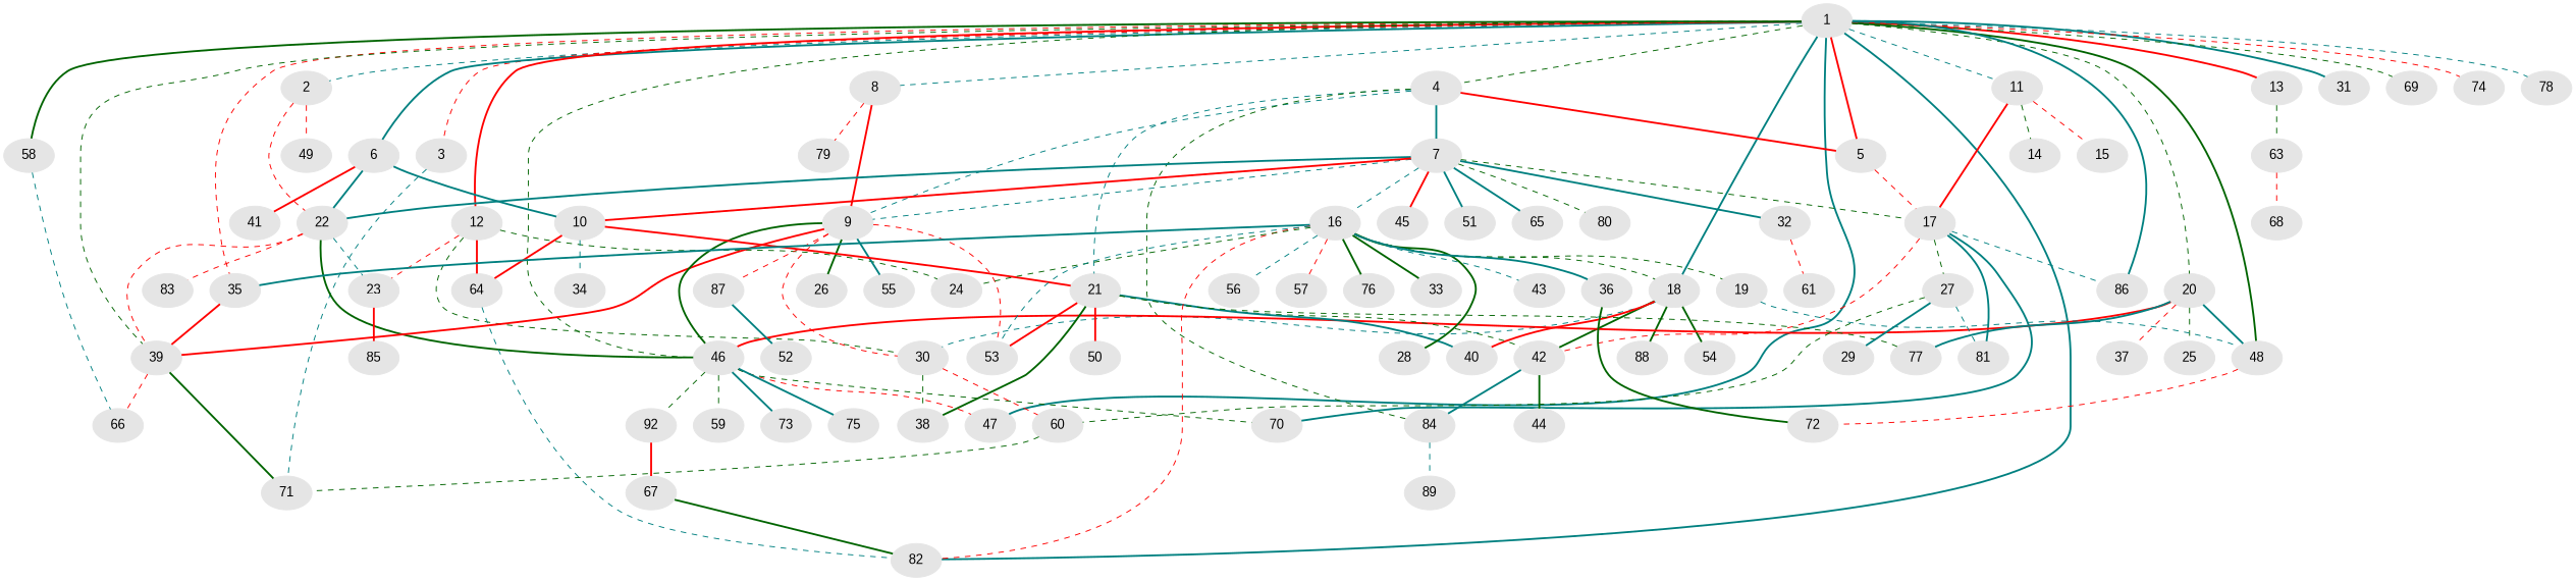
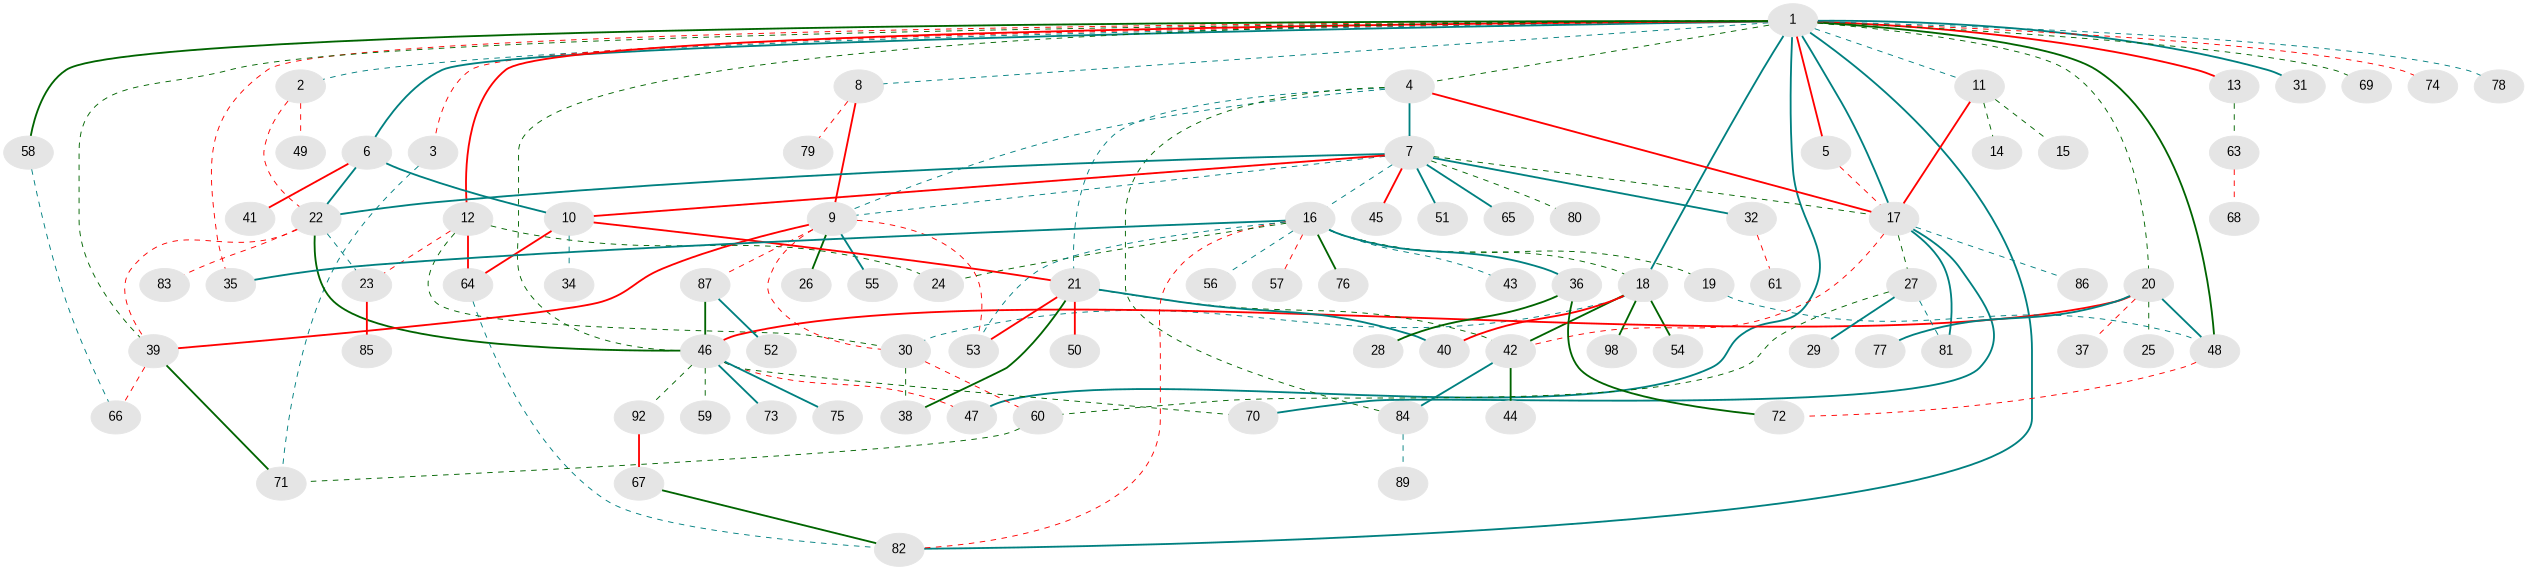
  graph {
    fontname="Liberation Sans"
    node [color=gray90 fontname="Liberation Sans" style=filled]
    edge [color=teal fontname="Liberation Sans" style=dashed]
    1
    2
    3
    4
    5
    6
    8
    11
    12
    13
    17
    18
    20
    31
    35
    39
    47
    48
    58
    69
    74
    78
    82
    46
    22
    49
    71
    7
    9
    21
    84
    41
    10
    79
    14
    15
    30
    64
    23
    24
    63
    27
    42
    70
    81
    86
    40
    54
-   88
+   88 [label=98]
    25
    37
    77
    66
    72
    83
    16
    32
    45
    51
    65
    80
    26
    53
    55
    87
    38
    50
    89
    34
    19
    28
-   33
    36
    43
    56
    57
    76
    61
    60
    59
    n81 [label=92]
    73
    75
    52
    85
    68
    29
    44
    67
    1 -- 2
    1 -- 3 [color=red]
    1 -- 4 [color=darkgreen]
    1 -- 5 [color=red style=bold]
    1 -- 6 [style=bold]
    1 -- 8
    1 -- 11
    1 -- 12 [color=red style=bold]
    1 -- 13 [color=red style=bold]
-   1 -- 86 [style=bold]
+   1 -- 17 [style=bold]
    1 -- 18 [style=bold]
    1 -- 20 [color=darkgreen]
    1 -- 31 [style=bold]
    1 -- 35 [color=red]
    1 -- 39 [color=darkgreen]
    1 -- 47 [style=bold]
    1 -- 48 [color=darkgreen style=bold]
    1 -- 58 [color=darkgreen style=bold]
    1 -- 69 [color=darkgreen]
    1 -- 74 [color=red]
    1 -- 78
    1 -- 82 [style=bold]
    1 -- 46 [color=darkgreen]
    2 -- 22 [color=red]
    2 -- 49 [color=red]
    3 -- 71
-   4 -- 5 [color=red style=bold]
+   4 -- 17 [color=red style=bold]
    4 -- 7 [style=bold]
    4 -- 9
    4 -- 21
    4 -- 84 [color=darkgreen]
    5 -- 17 [color=red]
    6 -- 22 [style=bold]
    6 -- 41 [color=red style=bold]
    6 -- 10 [style=bold]
    8 -- 9 [color=red style=bold]
    8 -- 79 [color=red]
    11 -- 17 [color=red style=bold]
    11 -- 14 [color=darkgreen]
-   11 -- 15 [color=red]
+   11 -- 15 [color=darkgreen]
    12 -- 30 [color=darkgreen]
    12 -- 64 [color=red style=bold]
    12 -- 23 [color=red]
    12 -- 24 [color=darkgreen]
    13 -- 63 [color=darkgreen]
    17 -- 27 [color=darkgreen]
    17 -- 42 [color=red]
    17 -- 70 [style=bold]
    17 -- 81 [style=bold]
    17 -- 86
    18 -- 30
    18 -- 42 [color=darkgreen style=bold]
    18 -- 40 [color=red style=bold]
    18 -- 54 [color=darkgreen style=bold]
    18 -- 88 [color=darkgreen style=bold]
    20 -- 48 [style=bold]
    20 -- 46 [color=red style=bold]
    20 -- 25 [color=darkgreen]
    20 -- 37 [color=red]
    20 -- 77 [style=bold]
-   35 -- 39 [color=red style=bold]
    39 -- 71 [color=darkgreen style=bold]
    39 -- 66 [color=red]
    48 -- 72 [color=red]
    58 -- 66
    46 -- 47 [color=red]
    46 -- 70 [color=darkgreen]
    46 -- 59 [color=darkgreen]
    46 -- n81 [color=darkgreen]
    46 -- 73 [style=bold]
    46 -- 75 [style=bold]
    22 -- 39 [color=red]
    22 -- 46 [color=darkgreen style=bold]
    22 -- 23
    22 -- 83 [color=red]
    7 -- 17 [color=darkgreen]
    7 -- 22 [style=bold]
    7 -- 9
    7 -- 10 [color=red style=bold]
    7 -- 16
    7 -- 32 [style=bold]
    7 -- 45 [color=red style=bold]
    7 -- 51 [style=bold]
    7 -- 65 [style=bold]
    7 -- 80 [color=darkgreen]
    9 -- 39 [color=red style=bold]
-   9 -- 46 [color=darkgreen style=bold]
+   87 -- 46 [color=darkgreen style=bold]
    9 -- 30 [color=red]
    9 -- 26 [color=darkgreen style=bold]
    9 -- 53 [color=red]
    9 -- 55 [style=bold]
    9 -- 87 [color=red]
    21 -- 42 [color=darkgreen]
    21 -- 40 [style=bold]
-   21 -- 77 [color=darkgreen]
    21 -- 53 [color=red style=bold]
    21 -- 38 [color=darkgreen style=bold]
    21 -- 50 [color=red style=bold]
    84 -- 89
    10 -- 21 [color=red style=bold]
    10 -- 64 [color=red style=bold]
    10 -- 34
    30 -- 38 [color=darkgreen]
    30 -- 60 [color=red]
    64 -- 82
    23 -- 85 [color=red style=bold]
    63 -- 68 [color=red]
    27 -- 81
    27 -- 60 [color=darkgreen]
    27 -- 29 [style=bold]
    42 -- 84 [style=bold]
    42 -- 44 [color=darkgreen style=bold]
    16 -- 18 [color=darkgreen]
    16 -- 35 [style=bold]
    16 -- 82 [color=red]
    16 -- 24 [color=darkgreen]
    16 -- 53
    16 -- 19 [color=darkgreen]
-   16 -- 28 [color=darkgreen style=bold]
-   16 -- 33 [color=darkgreen style=bold]
+   36 -- 28 [color=darkgreen style=bold]
    16 -- 36 [style=bold]
    16 -- 43
    16 -- 56
    16 -- 57 [color=red]
    16 -- 76 [color=darkgreen style=bold]
    32 -- 61 [color=red]
    87 -- 52 [style=bold]
    19 -- 48
    36 -- 72 [color=darkgreen style=bold]
    60 -- 71 [color=darkgreen]
    n81 -- 67 [color=red style=bold]
    67 -- 82 [color=darkgreen style=bold]
  }
